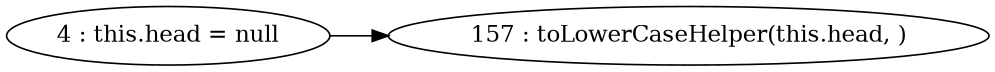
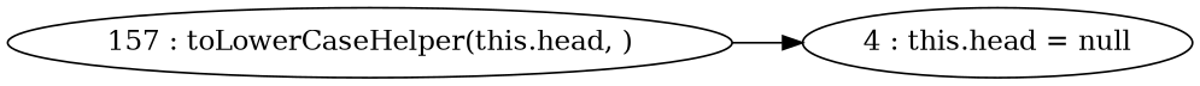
  digraph {
    rankdir=LR
    "4 : this.head = null"
    "157 : toLowerCaseHelper(this.head, )"
-   "4 : this.head = null" -> "157 : toLowerCaseHelper(this.head, )"
+   "157 : toLowerCaseHelper(this.head, )" -> "4 : this.head = null"
  }
